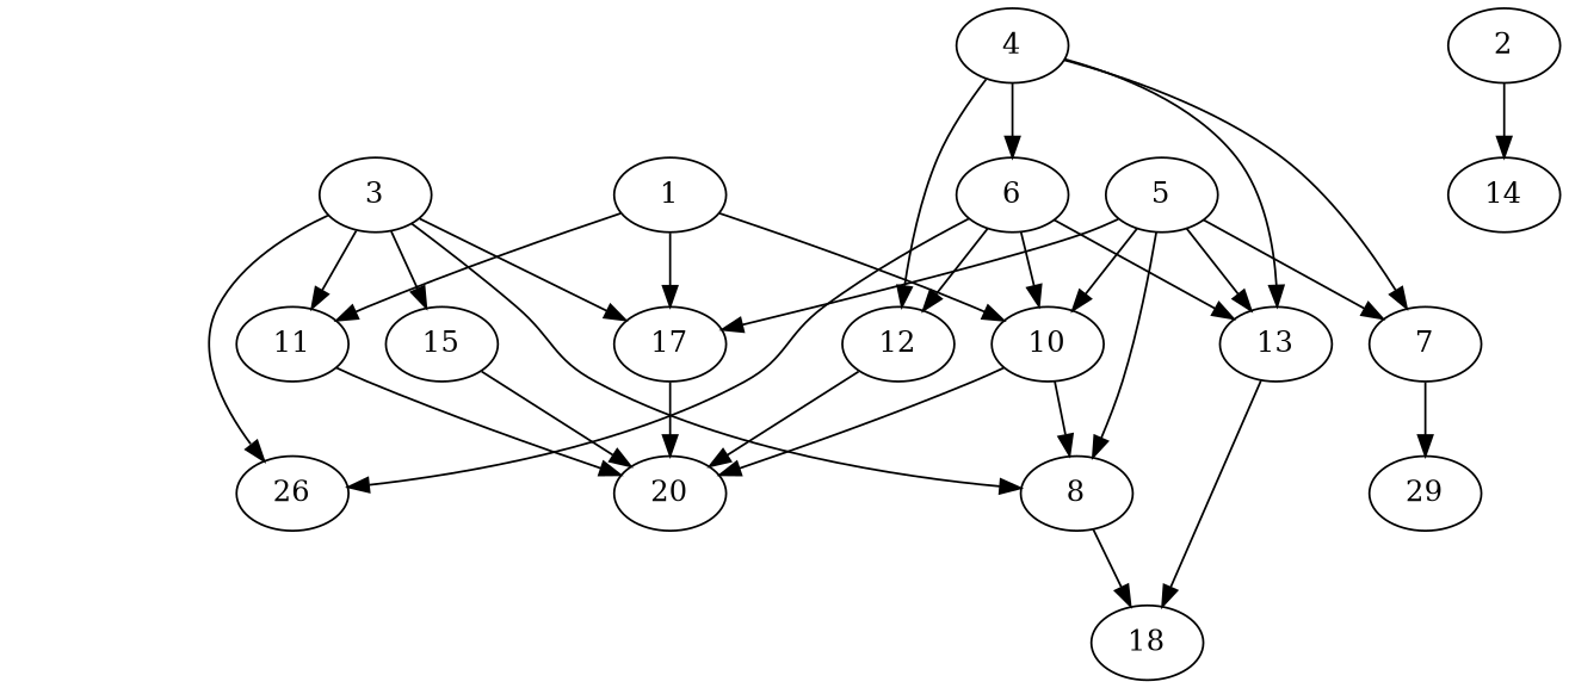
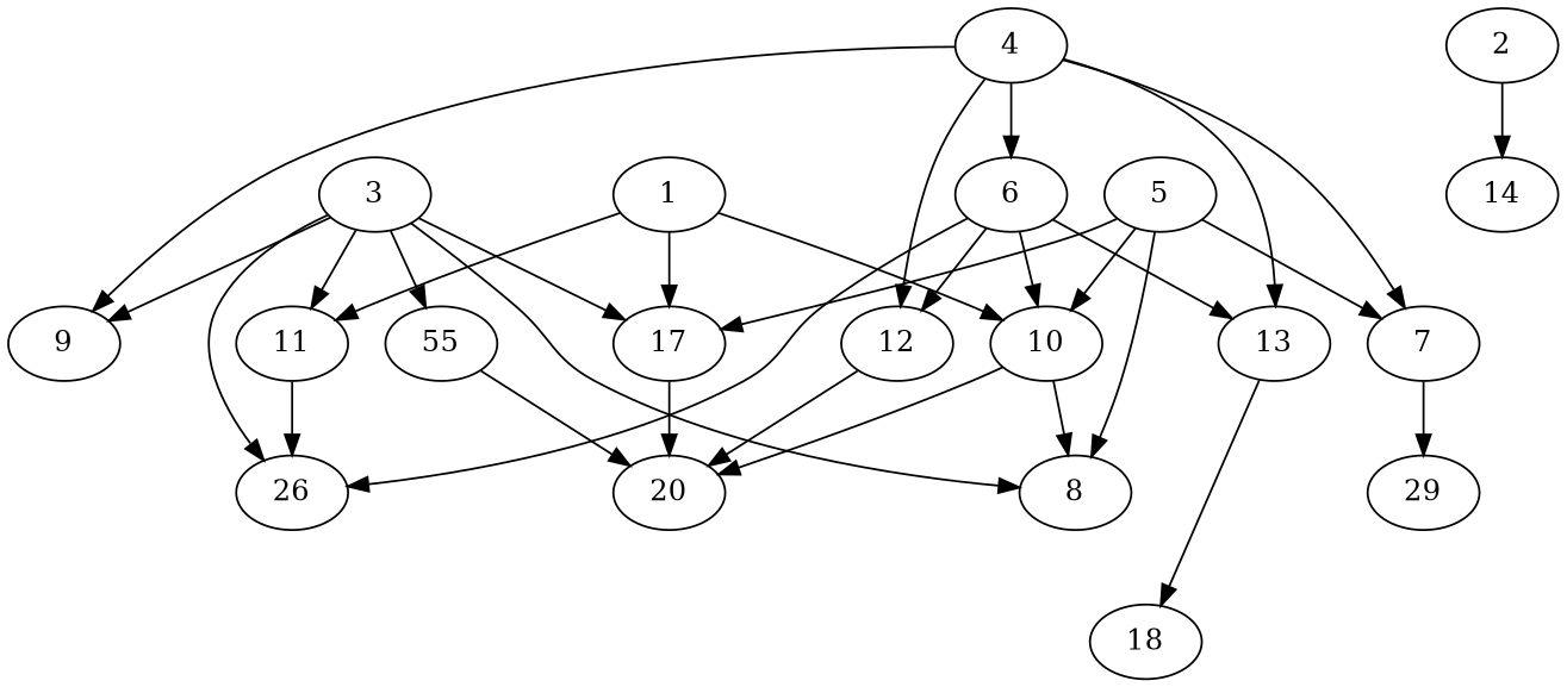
  digraph {
    node [alpha=0.03]
    1 [alpha=0.18 expect_size=5773312]
    10 [alpha=0.14 expect_size=45227008]
    11 [expect_size=5885952]
    17 [alpha=0.18 expect_size=19931136]
    20 [alpha=0.10 expect_size=41819136]
    8 [alpha=0.19 expect_size=17618944]
    18 [alpha=0.17 expect_size=6366208]
    2 [alpha=0.01 expect_size=7177216]
    14 [alpha=0.18 expect_size=42876928]
    3 [alpha=0.16 expect_size=10701824]
-   15 [expect_size=51737600]
+   9 [alpha=0.17 expect_size=25277440]
+   15 [expect_size=51737600 label=55]
    n13 [alpha=0.16 expect_size=11802624 label=26]
    4 [alpha=0.04 expect_size=47343616]
    7 [alpha=0.14 expect_size=41116672]
    12 [alpha=0.13 expect_size=48584704]
    13 [alpha=0.02 expect_size=51971072]
    6 [expect_size=48660480]
    n19 [alpha=0.10 expect_size=50026496 label=29]
    5 [expect_size=23785472]
    1 -> 10
    1 -> 11
    1 -> 17
    10 -> 20
    10 -> 8
-   11 -> 20
+   11 -> n13
    17 -> 20
-   8 -> 18
    2 -> 14
    3 -> 11
    3 -> 17
    3 -> 8
+   3 -> 9
    3 -> 15
    3 -> n13
    15 -> 20
+   4 -> 9
    4 -> 7
    4 -> 12
    4 -> 13
    4 -> 6
    7 -> n19
    12 -> 20
    13 -> 18
    6 -> 10
    6 -> n13
    6 -> 12
    6 -> 13
    5 -> 10
    5 -> 17
    5 -> 8
    5 -> 7
-   5 -> 13
  }
